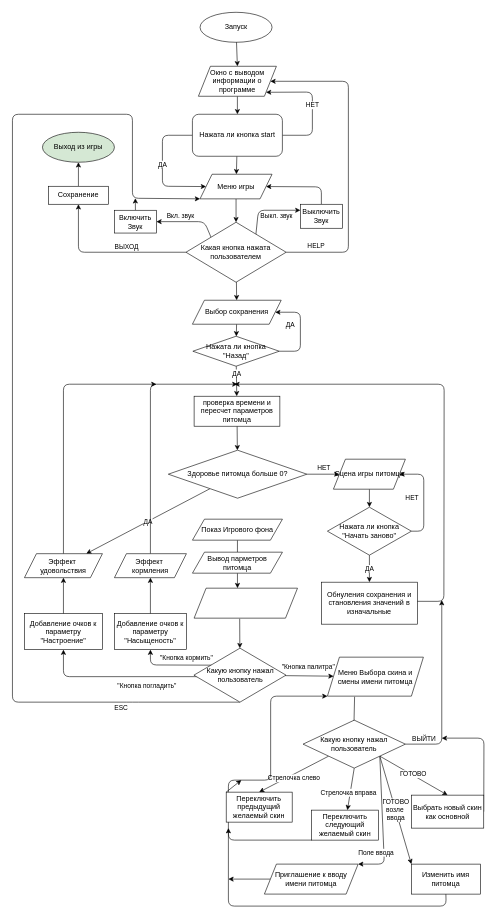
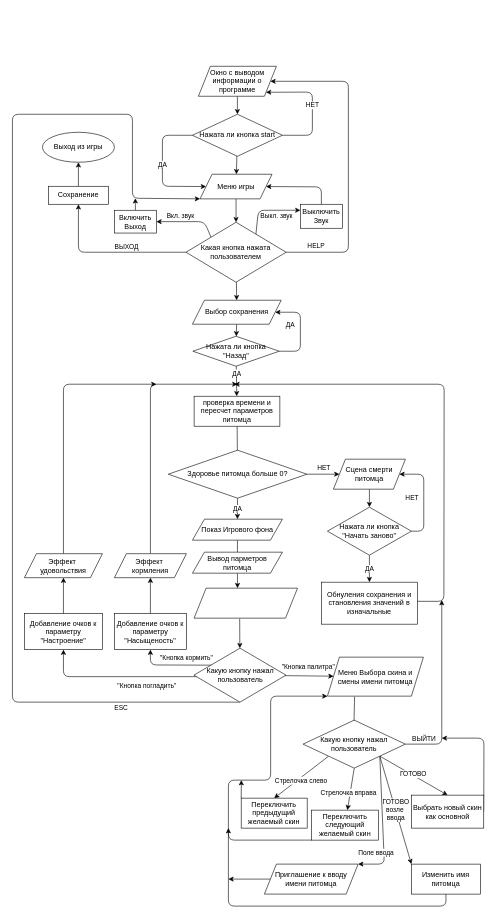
  <mxCell id="0" />
  <mxCell id="1" parent="0" />
- <mxCell id="2" value="Запуск" style="ellipse;whiteSpace=wrap;html=1;" parent="1" vertex="1"><mxGeometry x="332.75" y="20" width="120" height="50" as="geometry" /></mxCell>
  <mxCell id="3" value="" style="edgeStyle=none;html=1;exitX=0.5;exitY=1;exitDx=0;exitDy=0;" parent="1" source="89" target="24" edge="1"><mxGeometry relative="1" as="geometry"><mxPoint x="392.75" y="340" as="sourcePoint" /></mxGeometry></mxCell>
  <mxCell id="4" value="&quot;Кнопка погладить&quot;" style="edgeStyle=none;html=1;exitX=0;exitY=0.5;exitDx=0;exitDy=0;entryX=0.5;entryY=1;entryDx=0;entryDy=0;" parent="1" target="53" edge="1"><mxGeometry x="-0.173" y="15" relative="1" as="geometry"><mxPoint x="372.69" y="1127.5" as="sourcePoint" /><mxPoint x="170" y="1082.5" as="targetPoint" /><Array as="points"><mxPoint x="105" y="1127.5" /></Array><mxPoint as="offset" /></mxGeometry></mxCell>
  <mxCell id="5" value="НЕТ" style="edgeStyle=none;html=1;entryX=0;entryY=0.5;entryDx=0;entryDy=0;" parent="1" source="7" target="39" edge="1"><mxGeometry x="0.048" y="10" relative="1" as="geometry"><mxPoint x="629.38" y="840" as="targetPoint" /><mxPoint as="offset" /></mxGeometry></mxCell>
- <mxCell id="6" value="ДА" style="edgeStyle=none;html=1;" parent="1" source="7" target="57" edge="1"><mxGeometry relative="1" as="geometry"><mxPoint x="396" y="830" as="targetPoint" /></mxGeometry></mxCell>
+ <mxCell id="6" value="ДА" style="edgeStyle=none;html=1;entryX=0.5;entryY=0;entryDx=0;entryDy=0;" parent="1" source="7" target="41" edge="1"><mxGeometry relative="1" as="geometry"><mxPoint x="396" y="830" as="targetPoint" /></mxGeometry></mxCell>
  <mxCell id="7" value="Здоровье питомца больше 0?" style="rhombus;whiteSpace=wrap;html=1;rounded=0;" parent="1" vertex="1"><mxGeometry x="279.81" y="750" width="231" height="80" as="geometry" /></mxCell>
  <mxCell id="8" value="" style="edgeStyle=none;html=1;exitX=0.5;exitY=1;exitDx=0;exitDy=0;" parent="1" source="39" target="38" edge="1"><mxGeometry relative="1" as="geometry"><mxPoint x="690" y="740" as="sourcePoint" /></mxGeometry></mxCell>
  <mxCell id="9" style="edgeStyle=none;html=1;" parent="1" edge="1"><mxGeometry relative="1" as="geometry"><mxPoint x="390" y="640" as="targetPoint" /><mxPoint x="689.63" y="1001.923" as="sourcePoint" /><Array as="points"><mxPoint x="739.2" y="1002" /><mxPoint x="739.63" y="640" /></Array></mxGeometry></mxCell>
  <mxCell id="10" value="Обнуления сохранения и становления значений в изначальные" style="whiteSpace=wrap;html=1;rounded=0;" parent="1" vertex="1"><mxGeometry x="535.06" y="970" width="160" height="70" as="geometry" /></mxCell>
- <mxCell id="11" value="" style="edgeStyle=none;html=1;" parent="1" source="12" target="7" edge="1"><mxGeometry relative="1" as="geometry" /></mxCell>
+ <mxCell id="11" value="" style="edgeStyle=none;html=1;endArrow=none;" parent="1" source="12" target="7" edge="1"><mxGeometry relative="1" as="geometry" /></mxCell>
  <mxCell id="12" value="проверка времени и пересчет параметров питомца" style="rounded=0;whiteSpace=wrap;html=1;" parent="1" vertex="1"><mxGeometry x="322.81" y="660" width="143" height="50" as="geometry" /></mxCell>
  <mxCell id="13" value="ДА" style="edgeStyle=none;html=1;exitX=0;exitY=0.5;exitDx=0;exitDy=0;entryX=0;entryY=0.5;entryDx=0;entryDy=0;" parent="1" source="16" target="89" edge="1"><mxGeometry x="-0.049" relative="1" as="geometry"><mxPoint x="322.75" y="310" as="targetPoint" /><Array as="points"><mxPoint x="270" y="225" /><mxPoint x="270" y="310" /></Array><mxPoint as="offset" /></mxGeometry></mxCell>
  <mxCell id="14" value="НЕТ" style="edgeStyle=none;html=1;exitX=1;exitY=0.5;exitDx=0;exitDy=0;entryX=1;entryY=1;entryDx=0;entryDy=0;" parent="1" source="16" target="33" edge="1"><mxGeometry relative="1" as="geometry"><mxPoint x="457.75" y="160" as="targetPoint" /><Array as="points"><mxPoint x="520" y="225" /><mxPoint x="520" y="153" /></Array></mxGeometry></mxCell>
  <mxCell id="15" value="" style="edgeStyle=none;html=1;" parent="1" source="16" target="89" edge="1"><mxGeometry relative="1" as="geometry" /></mxCell>
- <mxCell id="16" value="Нажата ли кнопка start" style="whiteSpace=wrap;html=1;rounded=1;" parent="1" vertex="1"><mxGeometry x="320" y="190" width="150" height="70" as="geometry" /></mxCell>
- <mxCell id="17" value="" style="edgeStyle=none;html=1;entryX=0.5;entryY=0;entryDx=0;entryDy=0;" parent="1" source="2" target="33" edge="1"><mxGeometry relative="1" as="geometry"><mxPoint x="394.325" y="100" as="targetPoint" /><mxPoint x="393" y="70" as="sourcePoint" /></mxGeometry></mxCell>
+ <mxCell id="16" value="Нажата ли кнопка start" style="rhombus;whiteSpace=wrap;html=1;" parent="1" vertex="1"><mxGeometry x="320" y="190" width="150" height="70" as="geometry" /></mxCell>
  <mxCell id="18" style="edgeStyle=none;html=1;exitX=0;exitY=0.5;exitDx=0;exitDy=0;entryX=1;entryY=1;entryDx=0;entryDy=0;" parent="1" source="24" edge="1"><mxGeometry relative="1" as="geometry"><mxPoint x="130" y="340" as="targetPoint" /><Array as="points"><mxPoint x="130" y="420" /></Array></mxGeometry></mxCell>
  <mxCell id="19" value="ВЫХОД" style="edgeLabel;html=1;align=center;verticalAlign=middle;resizable=0;points=[];" parent="18" vertex="1" connectable="0"><mxGeometry x="-0.254" y="2" relative="1" as="geometry"><mxPoint x="-3" y="-12" as="offset" /></mxGeometry></mxCell>
  <mxCell id="20" value="HELP" style="edgeStyle=none;html=1;exitX=1;exitY=0.5;exitDx=0;exitDy=0;entryX=1;entryY=0.5;entryDx=0;entryDy=0;" parent="1" source="24" target="33" edge="1"><mxGeometry x="-0.809" y="10" relative="1" as="geometry"><mxPoint x="457.75" y="130" as="targetPoint" /><Array as="points"><mxPoint x="580" y="420" /><mxPoint x="580" y="135" /></Array><mxPoint as="offset" /></mxGeometry></mxCell>
  <mxCell id="21" value="Выкл. звук" style="edgeStyle=none;html=1;exitX=0.698;exitY=0.206;exitDx=0;exitDy=0;entryX=0;entryY=0.25;entryDx=0;entryDy=0;exitPerimeter=0;" parent="1" source="24" target="26" edge="1"><mxGeometry x="0.278" y="-10" relative="1" as="geometry"><mxPoint x="434.5" y="427.5" as="sourcePoint" /><mxPoint x="580" y="435" as="targetPoint" /><Array as="points"><mxPoint x="430" y="350" /></Array><mxPoint as="offset" /></mxGeometry></mxCell>
  <mxCell id="22" value="Вкл. звук" style="edgeStyle=none;html=1;exitX=0;exitY=0;exitDx=0;exitDy=0;entryX=1;entryY=0.5;entryDx=0;entryDy=0;" parent="1" source="24" target="28" edge="1"><mxGeometry x="0.261" y="-9" relative="1" as="geometry"><Array as="points"><mxPoint x="340" y="369" /></Array><mxPoint as="offset" /></mxGeometry></mxCell>
  <mxCell id="23" value="" style="edgeStyle=none;html=1;" parent="1" source="24" target="35" edge="1"><mxGeometry relative="1" as="geometry" /></mxCell>
  <mxCell id="24" value="Какая кнопка нажата пользователем" style="rhombus;whiteSpace=wrap;html=1;" parent="1" vertex="1"><mxGeometry x="309.25" y="370" width="167" height="100" as="geometry" /></mxCell>
  <mxCell id="25" style="edgeStyle=none;html=1;exitX=0.5;exitY=0;exitDx=0;exitDy=0;entryX=1;entryY=0.5;entryDx=0;entryDy=0;" parent="1" source="26" target="89" edge="1"><mxGeometry relative="1" as="geometry"><mxPoint x="462.75" y="310" as="targetPoint" /><Array as="points"><mxPoint x="535" y="311" /></Array></mxGeometry></mxCell>
  <mxCell id="26" value="Выключить Звук" style="rounded=0;whiteSpace=wrap;html=1;" parent="1" vertex="1"><mxGeometry x="500" y="340" width="70" height="40" as="geometry" /></mxCell>
  <mxCell id="27" style="edgeStyle=none;html=1;exitX=0.5;exitY=0;exitDx=0;exitDy=0;" parent="1" source="28" edge="1"><mxGeometry relative="1" as="geometry"><mxPoint x="224.83" y="330" as="targetPoint" /></mxGeometry></mxCell>
- <mxCell id="28" value="Включить Звук" style="rounded=0;whiteSpace=wrap;html=1;" parent="1" vertex="1"><mxGeometry x="190" y="350" width="70" height="38" as="geometry" /></mxCell>
- <mxCell id="29" value="Выход из игры" style="ellipse;whiteSpace=wrap;html=1;fillColor=#d5e8d4;" parent="1" vertex="1"><mxGeometry x="70" y="220" width="120" height="50" as="geometry" /></mxCell>
+ <mxCell id="28" value="Включить Выход" style="rounded=0;whiteSpace=wrap;html=1;" parent="1" vertex="1"><mxGeometry x="190" y="350" width="70" height="38" as="geometry" /></mxCell>
+ <mxCell id="29" value="Выход из игры" style="ellipse;whiteSpace=wrap;html=1;" parent="1" vertex="1"><mxGeometry x="70" y="220" width="120" height="50" as="geometry" /></mxCell>
  <mxCell id="30" value="" style="edgeStyle=none;html=1;" parent="1" source="31" target="29" edge="1"><mxGeometry relative="1" as="geometry" /></mxCell>
  <mxCell id="31" value="Сохранение" style="rounded=0;whiteSpace=wrap;html=1;" parent="1" vertex="1"><mxGeometry x="80" y="310" width="100" height="30" as="geometry" /></mxCell>
  <mxCell id="32" value="" style="edgeStyle=none;html=1;" parent="1" source="33" target="16" edge="1"><mxGeometry relative="1" as="geometry" /></mxCell>
  <mxCell id="33" value="Окно с выводом информации о программе" style="shape=parallelogram;perimeter=parallelogramPerimeter;whiteSpace=wrap;html=1;fixedSize=1;" parent="1" vertex="1"><mxGeometry x="330" y="110" width="130" height="50" as="geometry" /></mxCell>
  <mxCell id="34" value="" style="edgeStyle=none;html=1;" parent="1" source="35" target="64" edge="1"><mxGeometry relative="1" as="geometry" /></mxCell>
  <mxCell id="35" value="Выбор сохранения" style="shape=parallelogram;perimeter=parallelogramPerimeter;whiteSpace=wrap;html=1;fixedSize=1;" parent="1" vertex="1"><mxGeometry x="320" y="500" width="148" height="40" as="geometry" /></mxCell>
  <mxCell id="36" value="НЕТ" style="edgeStyle=none;html=1;exitX=1;exitY=0.5;exitDx=0;exitDy=0;entryX=1;entryY=0.5;entryDx=0;entryDy=0;" parent="1" source="38" target="39" edge="1"><mxGeometry x="-0.032" y="20" relative="1" as="geometry"><Array as="points"><mxPoint x="705.68" y="885" /><mxPoint x="705.68" y="790" /></Array><mxPoint as="offset" /></mxGeometry></mxCell>
  <mxCell id="37" value="ДА" style="edgeStyle=none;html=1;exitX=0.5;exitY=1;exitDx=0;exitDy=0;entryX=0.5;entryY=0;entryDx=0;entryDy=0;" parent="1" source="38" target="10" edge="1"><mxGeometry relative="1" as="geometry" /></mxCell>
  <mxCell id="38" value="Нажата ли кнопка &quot;Начать заново&quot;" style="rhombus;whiteSpace=wrap;html=1;" parent="1" vertex="1"><mxGeometry x="545.06" y="845" width="140" height="80" as="geometry" /></mxCell>
- <mxCell id="39" value="Сцена игры питомца" style="shape=parallelogram;perimeter=parallelogramPerimeter;whiteSpace=wrap;html=1;fixedSize=1;" parent="1" vertex="1"><mxGeometry x="555.06" y="765" width="120" height="50" as="geometry" /></mxCell>
+ <mxCell id="39" value="Сцена смерти питомца" style="shape=parallelogram;perimeter=parallelogramPerimeter;whiteSpace=wrap;html=1;fixedSize=1;" parent="1" vertex="1"><mxGeometry x="555.06" y="765" width="120" height="50" as="geometry" /></mxCell>
  <mxCell id="40" value="" style="edgeStyle=none;html=1;endArrow=none;" parent="1" source="41" target="43" edge="1"><mxGeometry relative="1" as="geometry" /></mxCell>
  <mxCell id="41" value="Показ Игрового фона" style="shape=parallelogram;perimeter=parallelogramPerimeter;whiteSpace=wrap;html=1;fixedSize=1;" parent="1" vertex="1"><mxGeometry x="320.06" y="865" width="150" height="35" as="geometry" /></mxCell>
  <mxCell id="42" value="" style="edgeStyle=none;html=1;exitX=0.5;exitY=1;exitDx=0;exitDy=0;" parent="1" source="43" edge="1"><mxGeometry relative="1" as="geometry"><mxPoint x="393.999" y="955" as="sourcePoint" /><mxPoint x="395.14" y="980" as="targetPoint" /></mxGeometry></mxCell>
  <mxCell id="43" value="Вывод парметров питомца" style="shape=parallelogram;perimeter=parallelogramPerimeter;whiteSpace=wrap;html=1;fixedSize=1;" parent="1" vertex="1"><mxGeometry x="320.06" y="920" width="150" height="35" as="geometry" /></mxCell>
  <mxCell id="44" value="" style="edgeStyle=none;html=1;exitX=0.441;exitY=1.017;exitDx=0;exitDy=0;exitPerimeter=0;" parent="1" source="45" target="51" edge="1"><mxGeometry relative="1" as="geometry" /></mxCell>
  <mxCell id="45" value="Отобразить питомца &#10;(есль есть анимация &#10;показать текущий кадр)" style="shape=parallelogram;perimeter=parallelogramPerimeter;fixedSize=1;fontStyle=0;fillStyle=auto;fillColor=default;fontColor=light-dark(#FFFFFF,#FFFFFF);strokeColor=default;gradientColor=none;" parent="1" vertex="1"><mxGeometry x="322.81" y="980" width="172.38" height="50" as="geometry" /></mxCell>
  <mxCell id="46" style="edgeStyle=none;html=1;exitX=0.195;exitY=0.315;exitDx=0;exitDy=0;entryX=0.5;entryY=1;entryDx=0;entryDy=0;exitPerimeter=0;" parent="1" source="51" target="55" edge="1"><mxGeometry relative="1" as="geometry"><mxPoint x="411.08" y="1105" as="sourcePoint" /><Array as="points"><mxPoint x="250" y="1108" /></Array></mxGeometry></mxCell>
  <mxCell id="47" value="&quot;Кнопка кормить&quot;" style="edgeLabel;html=1;align=center;verticalAlign=middle;resizable=0;points=[];" parent="46" vertex="1" connectable="0"><mxGeometry x="-0.006" y="4" relative="1" as="geometry"><mxPoint x="21" y="-17" as="offset" /></mxGeometry></mxCell>
  <mxCell id="48" value="&quot;Кнопка палитра&quot;" style="edgeStyle=none;html=1;" parent="1" source="51" target="66" edge="1"><mxGeometry x="-0.058" y="15" relative="1" as="geometry"><mxPoint as="offset" /></mxGeometry></mxCell>
  <mxCell id="49" style="edgeStyle=none;html=1;exitX=0.5;exitY=1;exitDx=0;exitDy=0;entryX=0;entryY=1;entryDx=0;entryDy=0;" parent="1" source="51" target="89" edge="1"><mxGeometry relative="1" as="geometry"><mxPoint x="30" y="1170" as="targetPoint" /><Array as="points"><mxPoint x="220" y="1170" /><mxPoint x="20" y="1170" /><mxPoint x="20" y="190" /><mxPoint x="220" y="190" /><mxPoint x="220" y="330" /></Array></mxGeometry></mxCell>
  <mxCell id="50" value="ESC" style="edgeLabel;html=1;align=center;verticalAlign=middle;resizable=0;points=[];" parent="49" vertex="1" connectable="0"><mxGeometry x="-0.01" relative="1" as="geometry"><mxPoint x="180" y="527" as="offset" /></mxGeometry></mxCell>
  <mxCell id="51" value="Какую кнопку нажал пользователь" style="rhombus;whiteSpace=wrap;html=1;fontStyle=0;" parent="1" vertex="1"><mxGeometry x="322.5" y="1080" width="153.56" height="90" as="geometry" /></mxCell>
  <mxCell id="52" value="" style="edgeStyle=none;html=1;" parent="1" source="53" target="57" edge="1"><mxGeometry relative="1" as="geometry" /></mxCell>
  <mxCell id="53" value="Добавление очков к параметру &quot;Настроение&quot;" style="rounded=0;whiteSpace=wrap;html=1;" parent="1" vertex="1"><mxGeometry x="40" y="1022.5" width="130" height="60" as="geometry" /></mxCell>
  <mxCell id="54" value="" style="edgeStyle=none;html=1;" parent="1" source="55" target="59" edge="1"><mxGeometry relative="1" as="geometry" /></mxCell>
  <mxCell id="55" value="&lt;span style=&quot;&quot;&gt;Добавление очков к параметру &quot;Насыщеность&quot;&lt;/span&gt;" style="rounded=0;html=1;fontColor=light-dark(#000000,#FFFFFF);textShadow=0;whiteSpace=wrap;" parent="1" vertex="1"><mxGeometry x="190" y="1022.5" width="120" height="60" as="geometry" /></mxCell>
  <mxCell id="56" style="edgeStyle=none;html=1;" parent="1" source="57" edge="1"><mxGeometry relative="1" as="geometry"><mxPoint x="260" y="640" as="targetPoint" /><Array as="points"><mxPoint x="105" y="640" /></Array></mxGeometry></mxCell>
  <mxCell id="57" value="Эффект&amp;nbsp;&lt;br&gt;удовольствия" style="shape=parallelogram;perimeter=parallelogramPerimeter;whiteSpace=wrap;fixedSize=1;html=1;" parent="1" vertex="1"><mxGeometry x="40" y="922.5" width="130" height="40" as="geometry" /></mxCell>
  <mxCell id="58" style="edgeStyle=none;html=1;exitX=0.5;exitY=0;exitDx=0;exitDy=0;" parent="1" source="59" edge="1"><mxGeometry relative="1" as="geometry"><mxPoint x="395" y="640" as="targetPoint" /><mxPoint x="205" y="920" as="sourcePoint" /><Array as="points"><mxPoint x="250" y="640" /></Array></mxGeometry></mxCell>
  <mxCell id="59" value="Эффект&amp;nbsp;&lt;br&gt;кормления" style="shape=parallelogram;perimeter=parallelogramPerimeter;fixedSize=1;whiteSpace=wrap;html=1;" parent="1" vertex="1"><mxGeometry x="190" y="922.5" width="120" height="40" as="geometry" /></mxCell>
  <mxCell id="60" style="edgeStyle=none;html=1;exitX=1;exitY=0.5;exitDx=0;exitDy=0;entryX=1;entryY=0.5;entryDx=0;entryDy=0;" parent="1" source="64" target="35" edge="1"><mxGeometry relative="1" as="geometry"><Array as="points"><mxPoint x="500" y="585" /><mxPoint x="500" y="520" /></Array></mxGeometry></mxCell>
  <mxCell id="61" value="ДА" style="edgeLabel;html=1;align=center;verticalAlign=middle;resizable=0;points=[];" parent="60" vertex="1" connectable="0"><mxGeometry x="-0.075" relative="1" as="geometry"><mxPoint x="-18" y="-14" as="offset" /></mxGeometry></mxCell>
  <mxCell id="62" value="" style="edgeStyle=none;html=1;" parent="1" source="64" target="12" edge="1"><mxGeometry relative="1" as="geometry" /></mxCell>
  <mxCell id="63" value="ДА" style="edgeLabel;html=1;align=center;verticalAlign=middle;resizable=0;points=[];" parent="62" vertex="1" connectable="0"><mxGeometry x="-0.508" relative="1" as="geometry"><mxPoint as="offset" /></mxGeometry></mxCell>
  <mxCell id="64" value="Нажата ли кнопка &quot;Назад&quot;" style="rhombus;whiteSpace=wrap;html=1;" parent="1" vertex="1"><mxGeometry x="320.75" y="560" width="144" height="50" as="geometry" /></mxCell>
  <mxCell id="65" value="" style="edgeStyle=none;html=1;entryX=0.5;entryY=0;entryDx=0;entryDy=0;exitX=0.283;exitY=1.015;exitDx=0;exitDy=0;exitPerimeter=0;" parent="1" source="66" target="78" edge="1"><mxGeometry relative="1" as="geometry"><Array as="points"><mxPoint x="589" y="1220" /></Array></mxGeometry></mxCell>
  <mxCell id="66" value="Меню Выбора скина и смены имени питомца" style="shape=parallelogram;perimeter=parallelogramPerimeter;whiteSpace=wrap;html=1;fixedSize=1;" parent="1" vertex="1"><mxGeometry x="545.06" y="1095" width="160" height="65" as="geometry" /></mxCell>
  <mxCell id="67" style="edgeStyle=none;html=1;exitX=1;exitY=0.5;exitDx=0;exitDy=0;" parent="1" source="78" edge="1"><mxGeometry relative="1" as="geometry"><mxPoint x="735.68" y="1000" as="targetPoint" /><mxPoint x="675.06" y="1250" as="sourcePoint" /><Array as="points"><mxPoint x="735.68" y="1240" /></Array></mxGeometry></mxCell>
  <mxCell id="68" value="ВЫЙТИ" style="edgeLabel;html=1;align=center;verticalAlign=middle;resizable=0;points=[];" parent="67" vertex="1" connectable="0"><mxGeometry x="-0.802" relative="1" as="geometry"><mxPoint y="-10" as="offset" /></mxGeometry></mxCell>
  <mxCell id="69" value="" style="edgeStyle=none;html=1;exitX=0.5;exitY=1;exitDx=0;exitDy=0;" parent="1" source="78" target="80" edge="1"><mxGeometry relative="1" as="geometry" /></mxCell>
  <mxCell id="70" value="Стрелочка вправа" style="edgeLabel;html=1;align=center;verticalAlign=middle;resizable=0;points=[];" parent="69" vertex="1" connectable="0"><mxGeometry x="-0.303" y="-2" relative="1" as="geometry"><mxPoint x="-4" y="16" as="offset" /></mxGeometry></mxCell>
  <mxCell id="71" style="edgeStyle=none;html=1;exitX=0;exitY=1;exitDx=0;exitDy=0;entryX=0.5;entryY=0;entryDx=0;entryDy=0;" parent="1" source="78" target="82" edge="1"><mxGeometry relative="1" as="geometry"><mxPoint x="590" y="1380" as="targetPoint" /></mxGeometry></mxCell>
  <mxCell id="72" value="Стрелочка слево" style="edgeLabel;html=1;align=center;verticalAlign=middle;resizable=0;points=[];" parent="71" vertex="1" connectable="0"><mxGeometry x="-0.114" y="3" relative="1" as="geometry"><mxPoint x="-8" y="7" as="offset" /></mxGeometry></mxCell>
  <mxCell id="73" style="edgeStyle=none;html=1;exitX=1;exitY=1;exitDx=0;exitDy=0;entryX=0.5;entryY=0;entryDx=0;entryDy=0;" parent="1" source="78" target="84" edge="1"><mxGeometry relative="1" as="geometry" /></mxCell>
  <mxCell id="74" value="ГОТОВО" style="edgeLabel;html=1;align=center;verticalAlign=middle;resizable=0;points=[];" parent="73" vertex="1" connectable="0"><mxGeometry x="-0.045" y="2" relative="1" as="geometry"><mxPoint as="offset" /></mxGeometry></mxCell>
  <mxCell id="75" value="ГОТОВО&lt;br&gt;возле&amp;nbsp;&lt;br&gt;ввода" style="edgeStyle=none;html=1;exitX=1;exitY=1;exitDx=0;exitDy=0;entryX=0;entryY=0;entryDx=0;entryDy=0;" parent="1" source="78" target="86" edge="1"><mxGeometry relative="1" as="geometry"><mxPoint x="670" y="1420" as="targetPoint" /></mxGeometry></mxCell>
  <mxCell id="76" style="edgeStyle=none;html=1;exitX=1;exitY=1;exitDx=0;exitDy=0;entryX=1;entryY=0;entryDx=0;entryDy=0;" parent="1" source="78" target="88" edge="1"><mxGeometry relative="1" as="geometry"><Array as="points"><mxPoint x="640" y="1440" /></Array></mxGeometry></mxCell>
  <mxCell id="77" value="Поле ввода" style="edgeLabel;html=1;align=center;verticalAlign=middle;resizable=0;points=[];" parent="76" vertex="1" connectable="0"><mxGeometry x="0.784" y="-2" relative="1" as="geometry"><mxPoint x="5" y="-18" as="offset" /></mxGeometry></mxCell>
  <mxCell id="78" value="Какую кнопку нажал пользователь" style="rhombus;whiteSpace=wrap;html=1;" parent="1" vertex="1"><mxGeometry x="504.44" y="1200" width="170.62" height="80" as="geometry" /></mxCell>
  <mxCell id="79" style="edgeStyle=none;html=1;exitX=0;exitY=1;exitDx=0;exitDy=0;entryX=0;entryY=1;entryDx=0;entryDy=0;" parent="1" source="80" target="66" edge="1"><mxGeometry relative="1" as="geometry"><Array as="points"><mxPoint x="380" y="1400" /><mxPoint x="380" y="1300" /><mxPoint x="450.43" y="1300" /><mxPoint x="450.43" y="1160" /></Array></mxGeometry></mxCell>
  <mxCell id="80" value="Переключить следующий желаемый скин" style="whiteSpace=wrap;html=1;" parent="1" vertex="1"><mxGeometry x="518.76" y="1350" width="111.24" height="50" as="geometry" /></mxCell>
  <mxCell id="81" style="edgeStyle=none;html=1;exitX=0;exitY=0;exitDx=0;exitDy=0;" parent="1" source="82" edge="1"><mxGeometry relative="1" as="geometry"><mxPoint x="401.573" y="1300" as="targetPoint" /></mxGeometry></mxCell>
- <mxCell id="82" value="Переключить предыдущий желаемый скин" style="rounded=0;glass=0;whiteSpace=wrap;html=1;" parent="1" vertex="1"><mxGeometry x="376.31" y="1320" width="110" height="50" as="geometry" /></mxCell>
+ <mxCell id="82" value="Переключить предыдущий желаемый скин" style="rounded=0;glass=0;whiteSpace=wrap;html=1;" parent="1" vertex="1"><mxGeometry x="401.31" y="1330" width="110" height="50" as="geometry" /></mxCell>
  <mxCell id="83" style="edgeStyle=none;html=1;exitX=1;exitY=0.5;exitDx=0;exitDy=0;" parent="1" source="84" edge="1"><mxGeometry relative="1" as="geometry"><mxPoint x="735.68" y="1230" as="targetPoint" /><Array as="points"><mxPoint x="806" y="1230" /></Array></mxGeometry></mxCell>
  <mxCell id="84" value="Выбрать новый скин как основной" style="rounded=0;whiteSpace=wrap;html=1;" parent="1" vertex="1"><mxGeometry x="685.06" y="1325" width="120.62" height="55" as="geometry" /></mxCell>
  <mxCell id="85" style="edgeStyle=none;html=1;exitX=0.5;exitY=1;exitDx=0;exitDy=0;" parent="1" source="86" edge="1"><mxGeometry relative="1" as="geometry"><mxPoint x="380" y="1380" as="targetPoint" /><Array as="points"><mxPoint x="743" y="1510" /><mxPoint x="380" y="1510" /></Array></mxGeometry></mxCell>
  <mxCell id="86" value="Изменить имя питомца" style="rounded=0;whiteSpace=wrap;html=1;" parent="1" vertex="1"><mxGeometry x="685.06" y="1440" width="114.94" height="50" as="geometry" /></mxCell>
  <mxCell id="87" style="edgeStyle=none;html=1;" parent="1" source="88" edge="1"><mxGeometry relative="1" as="geometry"><mxPoint x="380" y="1465" as="targetPoint" /></mxGeometry></mxCell>
  <mxCell id="88" value="Приглашение к вводу имени питомца" style="shape=parallelogram;perimeter=parallelogramPerimeter;whiteSpace=wrap;html=1;fixedSize=1;" parent="1" vertex="1"><mxGeometry x="440" y="1440" width="156.25" height="50" as="geometry" /></mxCell>
  <mxCell id="89" value="Меню игры" style="shape=parallelogram;perimeter=parallelogramPerimeter;whiteSpace=wrap;html=1;fixedSize=1;" parent="1" vertex="1"><mxGeometry x="332.75" y="290" width="120" height="41" as="geometry" /></mxCell>
